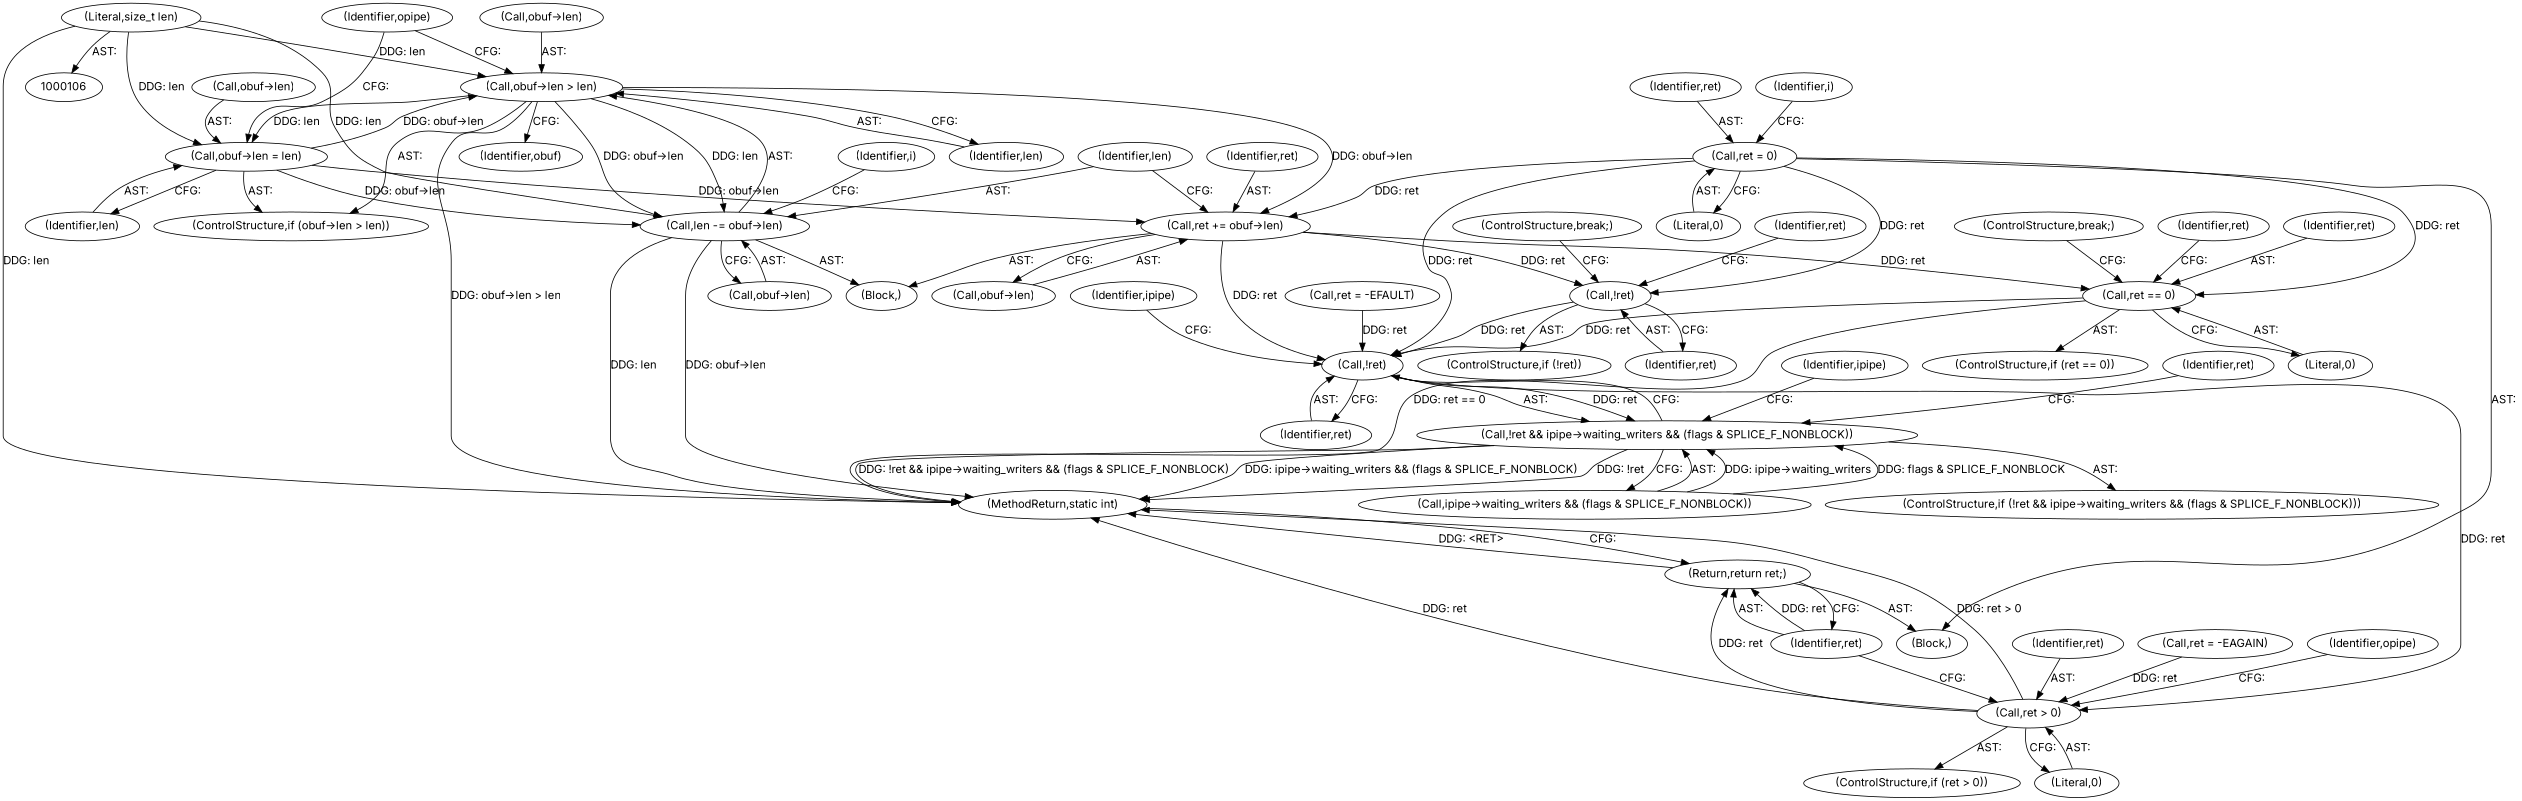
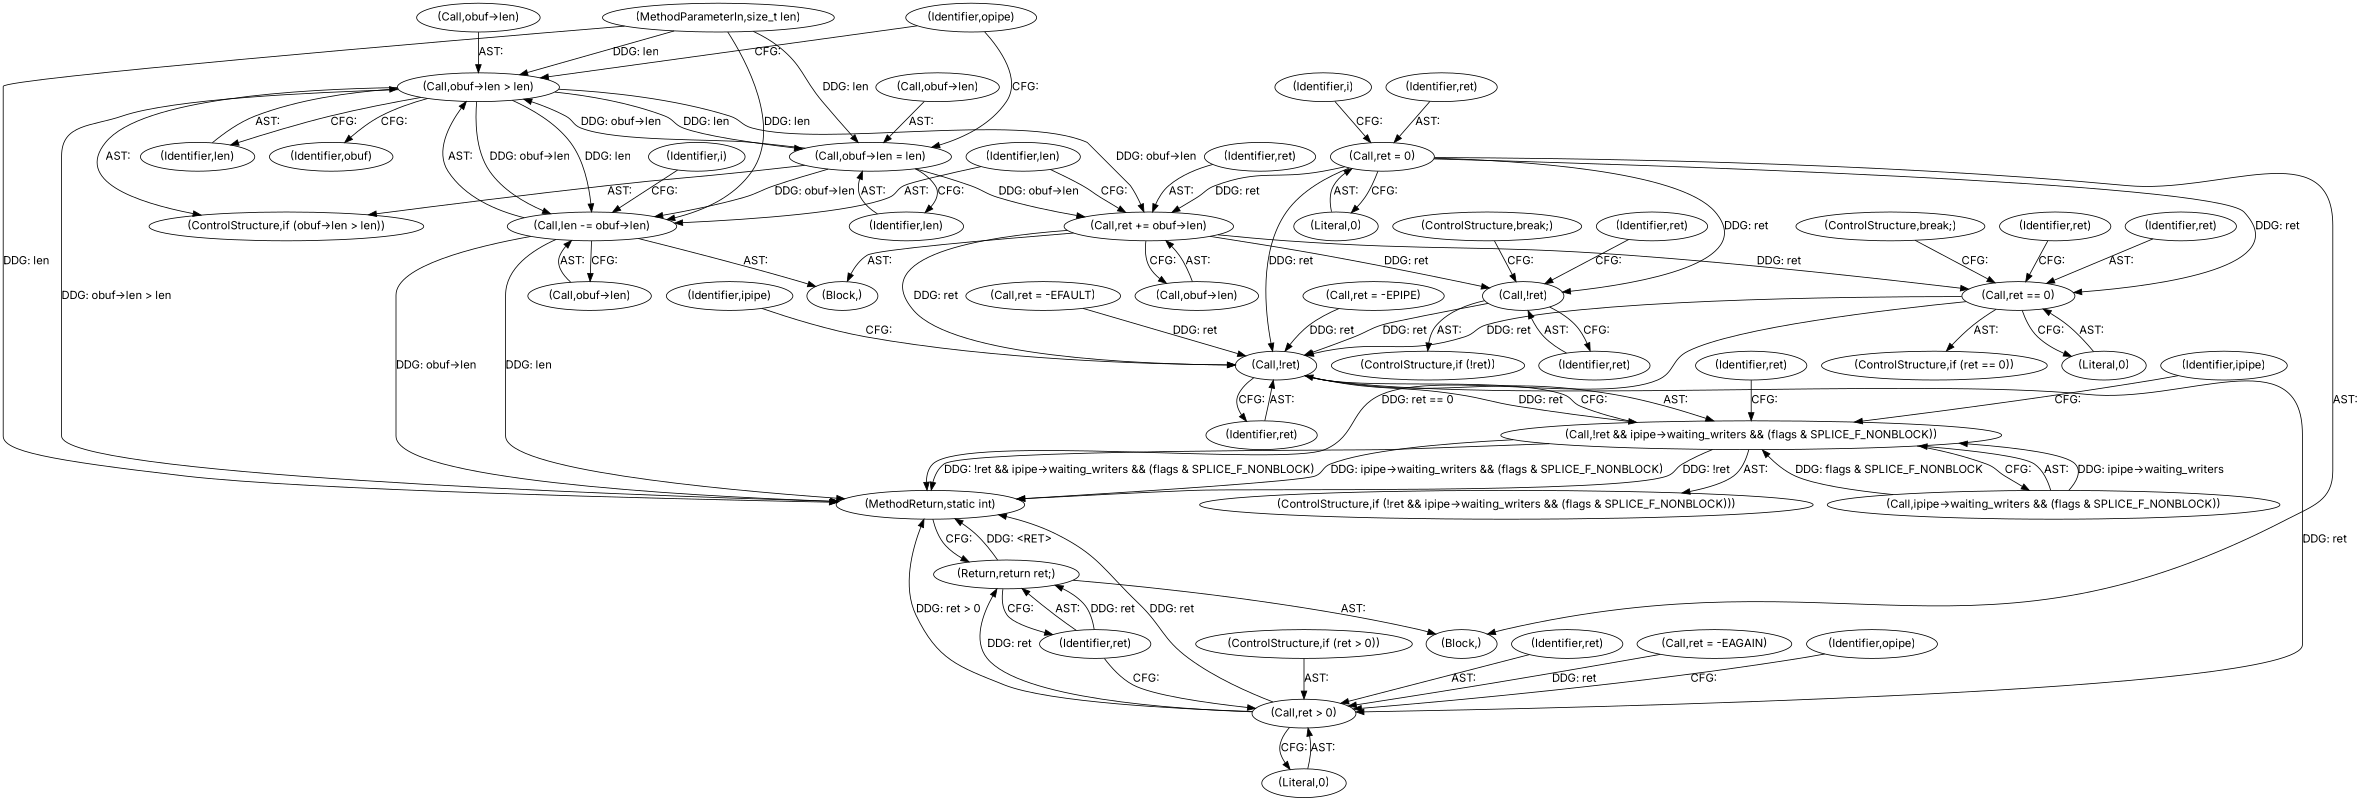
  digraph {
    fontname=Inter
    node [fontname=Inter]
    edge [fontname=Inter]
    n1 [label="(Call,ret += obuf->len)"]
    n2 [label="(Call,!ret)"]
    n3 [label="(Call,!ret)"]
    n4 [label="(Call,ret == 0)"]
    n5 [label="(Block,)"]
    n6 [label="(Call,obuf->len)"]
    n7 [label="(ControlStructure,if (!ret))"]
    n8 [label="(Identifier,ret)"]
    n9 [label="(Call,!ret && ipipe->waiting_writers && (flags & SPLICE_F_NONBLOCK))"]
    n10 [label="(Call,ret > 0)"]
    n11 [label="(Identifier,ret)"]
    n12 [label="(MethodReturn,static int)"]
    n13 [label="(ControlStructure,if (ret == 0))"]
    n14 [label="(Literal,0)"]
    n15 [label="(Call,obuf->len > len)"]
    n16 [label="(Call,obuf->len = len)"]
    n17 [label="(Call,len -= obuf->len)"]
    n18 [label="(ControlStructure,if (obuf->len > len))"]
    n19 [label="(Identifier,len)"]
    n20 [label="(Identifier,obuf)"]
    n21 [label="(Identifier,len)"]
    n22 [label="(Call,obuf->len)"]
    n23 [label="(Return,return ret;)"]
-   n24 [label="(Literal,size_t len)"]
-   1000106
+   n24 [label="(MethodParameterIn,size_t len)"]
    n26 [label="(Call,ret = 0)"]
    n27 [label="(Literal,0)"]
    n28 [label="(Block,)"]
    n29 [label="(Call,ipipe->waiting_writers && (flags & SPLICE_F_NONBLOCK))"]
    n30 [label="(ControlStructure,if (!ret && ipipe->waiting_writers && (flags & SPLICE_F_NONBLOCK)))"]
    n31 [label="(ControlStructure,if (ret > 0))"]
    n32 [label="(Literal,0)"]
    n33 [label="(Identifier,ret)"]
    n34 [label="(Identifier,ret)"]
    n35 [label="(Identifier,ret)"]
    n36 [label="(Identifier,ipipe)"]
    n37 [label="(Identifier,ret)"]
    n38 [label="(Identifier,len)"]
    n39 [label="(ControlStructure,break;)"]
    n40 [label="(Identifier,i)"]
    n41 [label="(Identifier,ret)"]
    n42 [label="(Call,obuf->len)"]
    n43 [label="(Identifier,ret)"]
    n44 [label="(Call,ret = -EFAULT)"]
    n45 [label="(Call,ret = -EAGAIN)"]
+   n46 [label="(Call,ret = -EPIPE)"]
    n47 [label="(Identifier,i)"]
    n48 [label="(Identifier,ipipe)"]
    n49 [label="(Call,obuf->len)"]
    n50 [label="(ControlStructure,break;)"]
    n51 [label="(Identifier,ret)"]
    n52 [label="(Identifier,ret)"]
    n53 [label="(Identifier,opipe)"]
    n54 [label="(Identifier,opipe)"]
    n1 -> n2 [label="DDG: ret"]
    n1 -> n3 [label="DDG: ret"]
    n1 -> n4 [label="DDG: ret"]
    n1 -> n5 [label="AST: "]
    n1 -> n6 [label="CFG: "]
    n2 -> n3 [label="DDG: ret"]
    n2 -> n7 [label="AST: "]
    n2 -> n8 [label="CFG: "]
    n3 -> n9 [label="AST: "]
    n3 -> n9 [label="DDG: ret"]
    n3 -> n10 [label="DDG: ret"]
    n3 -> n11 [label="CFG: "]
    n4 -> n3 [label="DDG: ret"]
    n4 -> n12 [label="DDG: ret == 0"]
    n4 -> n13 [label="AST: "]
    n4 -> n14 [label="CFG: "]
    n6 -> n1 [label="AST: "]
    n8 -> n2 [label="AST: "]
    n9 -> n3 [label="CFG: "]
    n9 -> n12 [label="DDG: !ret"]
    n9 -> n12 [label="DDG: !ret && ipipe->waiting_writers && (flags & SPLICE_F_NONBLOCK)"]
    n9 -> n12 [label="DDG: ipipe->waiting_writers && (flags & SPLICE_F_NONBLOCK)"]
    n9 -> n29 [label="CFG: "]
    n9 -> n30 [label="AST: "]
    n10 -> n12 [label="DDG: ret"]
    n10 -> n12 [label="DDG: ret > 0"]
    n10 -> n23 [label="DDG: ret"]
-   n10 -> n31 [label="AST: "]
+   n31 -> n10 [label="AST: "]
    n10 -> n32 [label="CFG: "]
    n11 -> n3 [label="AST: "]
    n12 -> n23 [label="CFG: "]
    n14 -> n4 [label="AST: "]
    n15 -> n1 [label="DDG: obuf->len"]
    n15 -> n12 [label="DDG: obuf->len > len"]
    n15 -> n16 [label="DDG: len"]
    n15 -> n17 [label="DDG: obuf->len"]
    n15 -> n17 [label="DDG: len"]
    n15 -> n18 [label="AST: "]
    n15 -> n19 [label="CFG: "]
    n15 -> n20 [label="CFG: "]
    n16 -> n1 [label="DDG: obuf->len"]
    n16 -> n15 [label="DDG: obuf->len"]
    n16 -> n17 [label="DDG: obuf->len"]
    n16 -> n18 [label="AST: "]
    n16 -> n21 [label="CFG: "]
    n17 -> n5 [label="AST: "]
    n17 -> n12 [label="DDG: len"]
    n17 -> n12 [label="DDG: obuf->len"]
    n17 -> n15 [label="AST: "]
    n17 -> n22 [label="CFG: "]
    n19 -> n15 [label="AST: "]
    n21 -> n16 [label="AST: "]
    n22 -> n17 [label="AST: "]
    n23 -> n12 [label="DDG: <RET>"]
    n23 -> n28 [label="AST: "]
    n23 -> n33 [label="CFG: "]
    n24 -> n12 [label="DDG: len"]
    n24 -> n15 [label="DDG: len"]
    n24 -> n16 [label="DDG: len"]
    n24 -> n17 [label="DDG: len"]
-   n24 -> 1000106 [label="AST: "]
    n26 -> n1 [label="DDG: ret"]
    n26 -> n2 [label="DDG: ret"]
    n26 -> n3 [label="DDG: ret"]
    n26 -> n4 [label="DDG: ret"]
    n26 -> n27 [label="CFG: "]
    n26 -> n28 [label="AST: "]
    n27 -> n26 [label="AST: "]
    n29 -> n9 [label="AST: "]
    n29 -> n9 [label="DDG: ipipe->waiting_writers"]
    n29 -> n9 [label="DDG: flags & SPLICE_F_NONBLOCK"]
    n32 -> n10 [label="AST: "]
    n33 -> n10 [label="CFG: "]
    n33 -> n23 [label="AST: "]
    n33 -> n23 [label="DDG: ret"]
    n34 -> n1 [label="AST: "]
    n35 -> n26 [label="AST: "]
    n36 -> n9 [label="CFG: "]
    n37 -> n2 [label="CFG: "]
    n38 -> n1 [label="CFG: "]
    n38 -> n17 [label="AST: "]
    n39 -> n4 [label="CFG: "]
    n40 -> n17 [label="CFG: "]
    n41 -> n10 [label="AST: "]
    n42 -> n15 [label="AST: "]
    n43 -> n4 [label="CFG: "]
    n44 -> n3 [label="DDG: ret"]
    n45 -> n10 [label="DDG: ret"]
+   n46 -> n3 [label="DDG: ret"]
    n47 -> n26 [label="CFG: "]
    n48 -> n3 [label="CFG: "]
    n49 -> n16 [label="AST: "]
    n50 -> n2 [label="CFG: "]
    n51 -> n4 [label="AST: "]
    n52 -> n9 [label="CFG: "]
    n53 -> n10 [label="CFG: "]
    n54 -> n15 [label="CFG: "]
    n54 -> n16 [label="CFG: "]
  }
